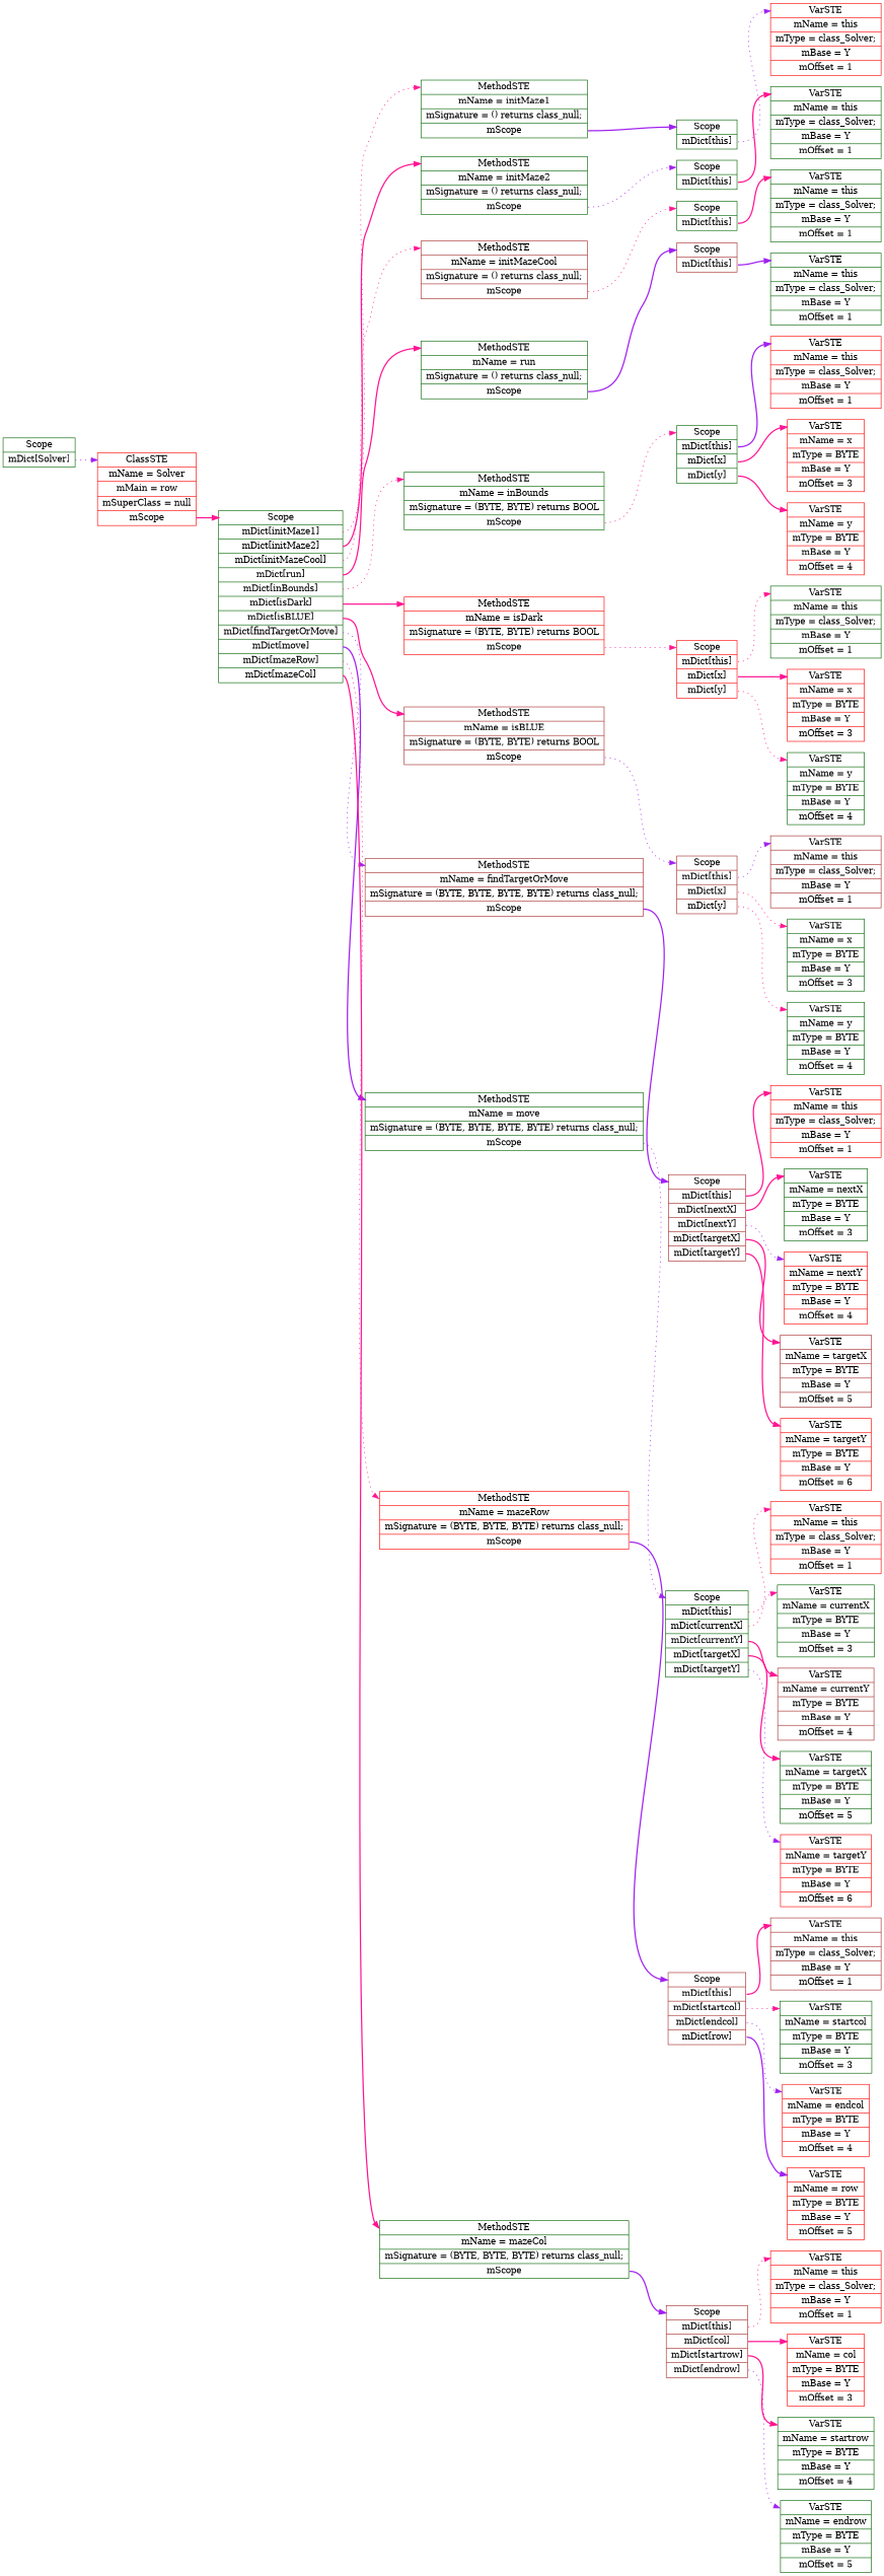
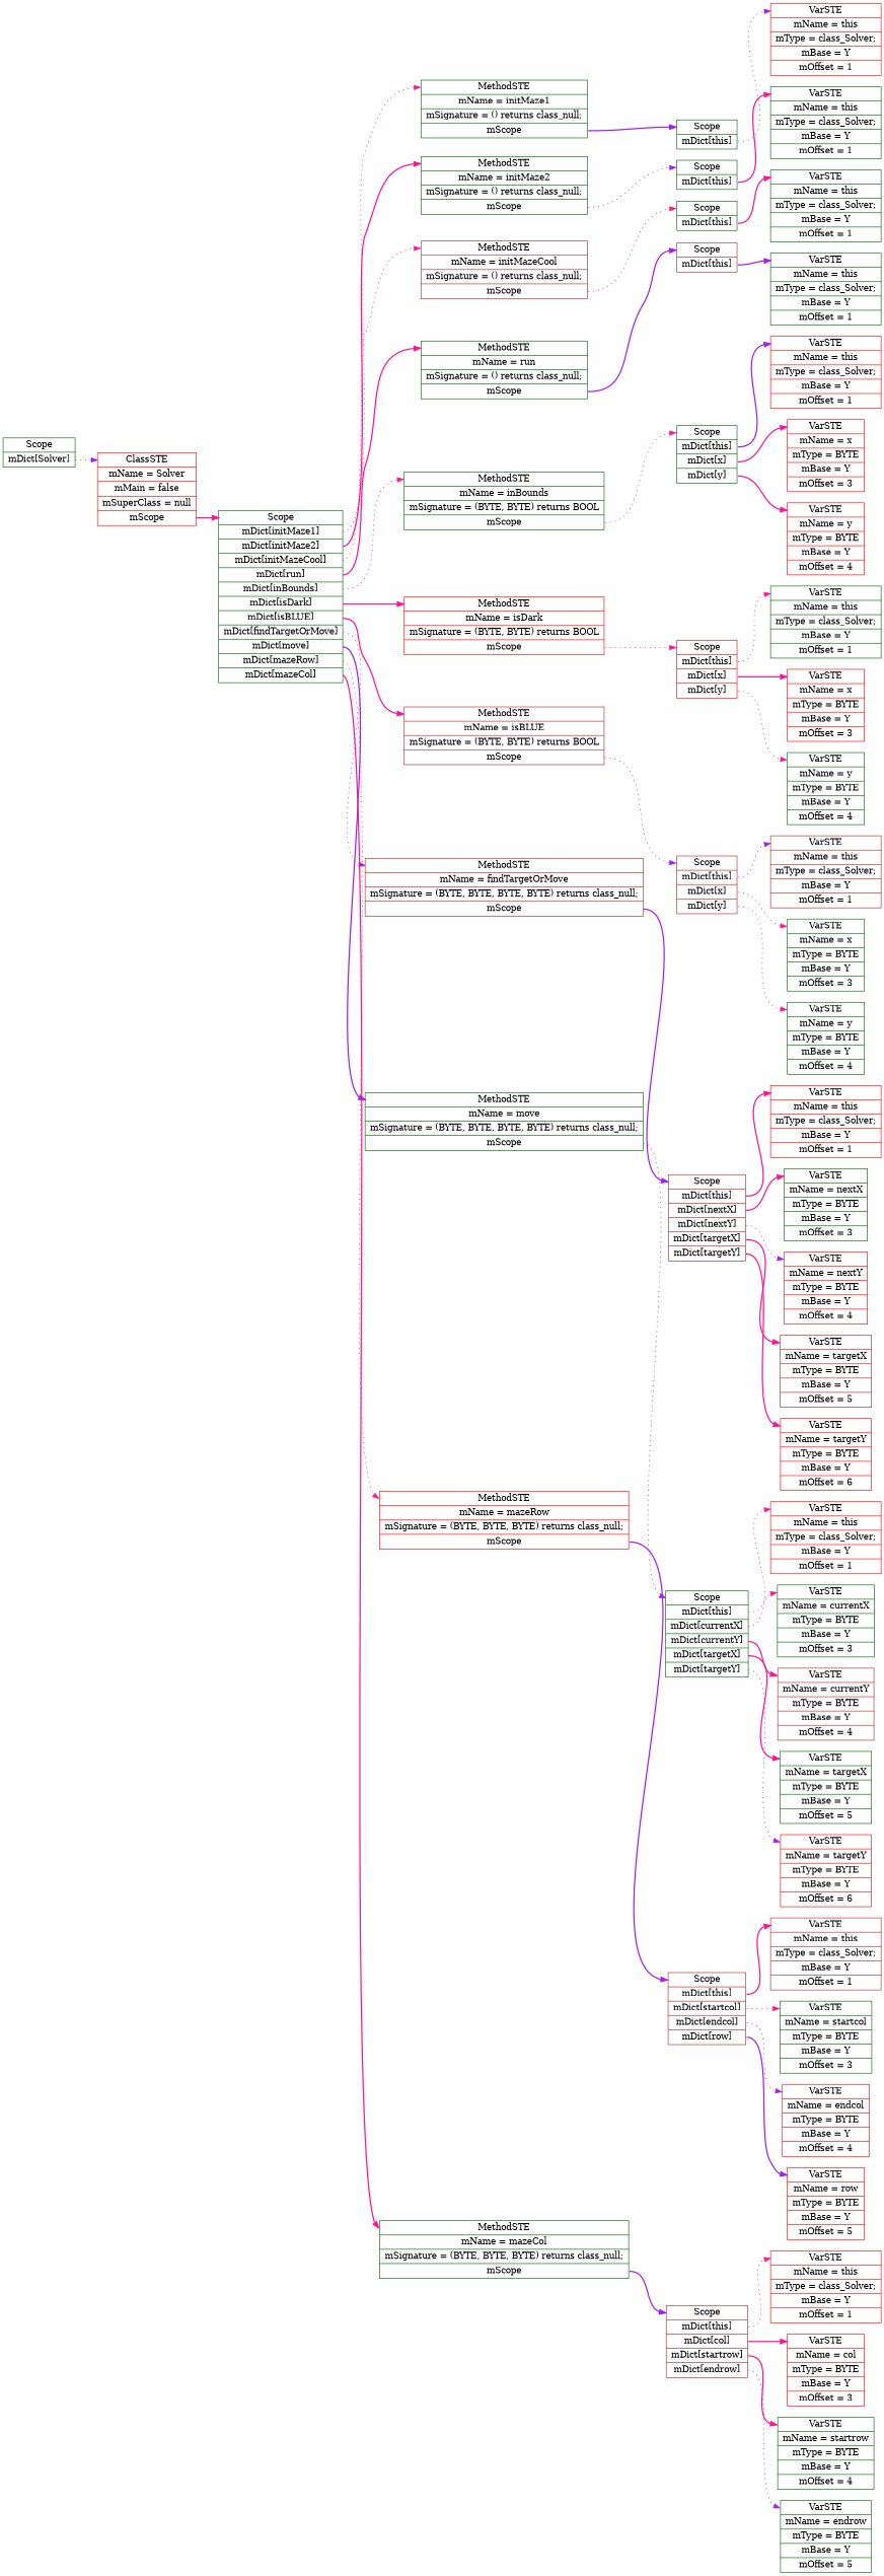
  digraph {
    rankdir=LR
    node [shape=record color=darkgreen]
    edge [headport=f0 tailport=f3 color=deeppink style=bold]
    n1 [label=" <f0> Scope | <f1> mDict\[Solver\] "]
-   n2 [label=" <f0> ClassSTE | <f1> mName = Solver| <f2> mMain = row| <f3> mSuperClass = null| <f4> mScope " color=red]
+   n2 [label=" <f0> ClassSTE | <f1> mName = Solver| <f2> mMain = false| <f3> mSuperClass = null| <f4> mScope " color=red]
    n3 [label=" <f0> Scope | <f1> mDict\[initMaze1\] | <f2> mDict\[initMaze2\] | <f3> mDict\[initMazeCool\] | <f4> mDict\[run\] | <f5> mDict\[inBounds\] | <f6> mDict\[isDark\] | <f7> mDict\[isBLUE\] | <f8> mDict\[findTargetOrMove\] | <f9> mDict\[move\] | <f10> mDict\[mazeRow\] | <f11> mDict\[mazeCol\] "]
    n4 [label=" <f0> MethodSTE | <f1> mName = initMaze1| <f2> mSignature = () returns class_null;| <f3> mScope "]
    n5 [label=" <f0> MethodSTE | <f1> mName = initMaze2| <f2> mSignature = () returns class_null;| <f3> mScope "]
    n6 [label=" <f0> MethodSTE | <f1> mName = initMazeCool| <f2> mSignature = () returns class_null;| <f3> mScope " color=brown]
    n7 [label=" <f0> MethodSTE | <f1> mName = run| <f2> mSignature = () returns class_null;| <f3> mScope "]
    n8 [label=" <f0> MethodSTE | <f1> mName = inBounds| <f2> mSignature = (BYTE, BYTE) returns BOOL| <f3> mScope "]
    n9 [label=" <f0> MethodSTE | <f1> mName = isDark| <f2> mSignature = (BYTE, BYTE) returns BOOL| <f3> mScope " color=red]
    n10 [label=" <f0> MethodSTE | <f1> mName = isBLUE| <f2> mSignature = (BYTE, BYTE) returns BOOL| <f3> mScope " color=brown]
    n11 [label=" <f0> MethodSTE | <f1> mName = findTargetOrMove| <f2> mSignature = (BYTE, BYTE, BYTE, BYTE) returns class_null;| <f3> mScope " color=brown]
    n12 [label=" <f0> MethodSTE | <f1> mName = move| <f2> mSignature = (BYTE, BYTE, BYTE, BYTE) returns class_null;| <f3> mScope "]
    n13 [label=" <f0> MethodSTE | <f1> mName = mazeRow| <f2> mSignature = (BYTE, BYTE, BYTE) returns class_null;| <f3> mScope " color=red]
    n14 [label=" <f0> MethodSTE | <f1> mName = mazeCol| <f2> mSignature = (BYTE, BYTE, BYTE) returns class_null;| <f3> mScope "]
    n15 [label=" <f0> Scope | <f1> mDict\[this\] "]
    n16 [label=" <f0> VarSTE | <f1> mName = this| <f2> mType = class_Solver;| <f3> mBase = Y| <f4> mOffset = 1" color=red]
    n17 [label=" <f0> Scope | <f1> mDict\[this\] "]
    n18 [label=" <f0> VarSTE | <f1> mName = this| <f2> mType = class_Solver;| <f3> mBase = Y| <f4> mOffset = 1"]
    n19 [label=" <f0> Scope | <f1> mDict\[this\] "]
    n20 [label=" <f0> VarSTE | <f1> mName = this| <f2> mType = class_Solver;| <f3> mBase = Y| <f4> mOffset = 1"]
    n21 [label=" <f0> Scope | <f1> mDict\[this\] " color=brown]
    n22 [label=" <f0> VarSTE | <f1> mName = this| <f2> mType = class_Solver;| <f3> mBase = Y| <f4> mOffset = 1"]
    n23 [label=" <f0> Scope | <f1> mDict\[this\] | <f2> mDict\[x\] | <f3> mDict\[y\] "]
    n24 [label=" <f0> VarSTE | <f1> mName = this| <f2> mType = class_Solver;| <f3> mBase = Y| <f4> mOffset = 1" color=red]
    n25 [label=" <f0> VarSTE | <f1> mName = x| <f2> mType = BYTE| <f3> mBase = Y| <f4> mOffset = 3" color=red]
    n26 [label=" <f0> VarSTE | <f1> mName = y| <f2> mType = BYTE| <f3> mBase = Y| <f4> mOffset = 4" color=red]
    n27 [label=" <f0> Scope | <f1> mDict\[this\] | <f2> mDict\[x\] | <f3> mDict\[y\] " color=red]
    n28 [label=" <f0> VarSTE | <f1> mName = this| <f2> mType = class_Solver;| <f3> mBase = Y| <f4> mOffset = 1"]
    n29 [label=" <f0> VarSTE | <f1> mName = x| <f2> mType = BYTE| <f3> mBase = Y| <f4> mOffset = 3" color=red]
    n30 [label=" <f0> VarSTE | <f1> mName = y| <f2> mType = BYTE| <f3> mBase = Y| <f4> mOffset = 4"]
    n31 [label=" <f0> Scope | <f1> mDict\[this\] | <f2> mDict\[x\] | <f3> mDict\[y\] " color=brown]
    n32 [label=" <f0> VarSTE | <f1> mName = this| <f2> mType = class_Solver;| <f3> mBase = Y| <f4> mOffset = 1" color=brown]
    n33 [label=" <f0> VarSTE | <f1> mName = x| <f2> mType = BYTE| <f3> mBase = Y| <f4> mOffset = 3"]
    n34 [label=" <f0> VarSTE | <f1> mName = y| <f2> mType = BYTE| <f3> mBase = Y| <f4> mOffset = 4"]
    n35 [label=" <f0> Scope | <f1> mDict\[this\] | <f2> mDict\[nextX\] | <f3> mDict\[nextY\] | <f4> mDict\[targetX\] | <f5> mDict\[targetY\] " color=brown]
    n36 [label=" <f0> VarSTE | <f1> mName = this| <f2> mType = class_Solver;| <f3> mBase = Y| <f4> mOffset = 1" color=red]
    n37 [label=" <f0> VarSTE | <f1> mName = nextX| <f2> mType = BYTE| <f3> mBase = Y| <f4> mOffset = 3"]
    n38 [label=" <f0> VarSTE | <f1> mName = nextY| <f2> mType = BYTE| <f3> mBase = Y| <f4> mOffset = 4" color=red]
    n39 [label=" <f0> VarSTE | <f1> mName = targetX| <f2> mType = BYTE| <f3> mBase = Y| <f4> mOffset = 5" color=brown]
    n40 [label=" <f0> VarSTE | <f1> mName = targetY| <f2> mType = BYTE| <f3> mBase = Y| <f4> mOffset = 6" color=red]
    n41 [label=" <f0> Scope | <f1> mDict\[this\] | <f2> mDict\[currentX\] | <f3> mDict\[currentY\] | <f4> mDict\[targetX\] | <f5> mDict\[targetY\] "]
    n42 [label=" <f0> VarSTE | <f1> mName = this| <f2> mType = class_Solver;| <f3> mBase = Y| <f4> mOffset = 1" color=red]
    n43 [label=" <f0> VarSTE | <f1> mName = currentX| <f2> mType = BYTE| <f3> mBase = Y| <f4> mOffset = 3"]
    n44 [label=" <f0> VarSTE | <f1> mName = currentY| <f2> mType = BYTE| <f3> mBase = Y| <f4> mOffset = 4" color=brown]
    n45 [label=" <f0> VarSTE | <f1> mName = targetX| <f2> mType = BYTE| <f3> mBase = Y| <f4> mOffset = 5"]
    n46 [label=" <f0> VarSTE | <f1> mName = targetY| <f2> mType = BYTE| <f3> mBase = Y| <f4> mOffset = 6" color=red]
    n47 [label=" <f0> Scope | <f1> mDict\[this\] | <f2> mDict\[startcol\] | <f3> mDict\[endcol\] | <f4> mDict\[row\] " color=brown]
    n48 [label=" <f0> VarSTE | <f1> mName = this| <f2> mType = class_Solver;| <f3> mBase = Y| <f4> mOffset = 1" color=brown]
    n49 [label=" <f0> VarSTE | <f1> mName = startcol| <f2> mType = BYTE| <f3> mBase = Y| <f4> mOffset = 3"]
    n50 [label=" <f0> VarSTE | <f1> mName = endcol| <f2> mType = BYTE| <f3> mBase = Y| <f4> mOffset = 4" color=red]
    n51 [label=" <f0> VarSTE | <f1> mName = row| <f2> mType = BYTE| <f3> mBase = Y| <f4> mOffset = 5" color=red]
    n52 [label=" <f0> Scope | <f1> mDict\[this\] | <f2> mDict\[col\] | <f3> mDict\[startrow\] | <f4> mDict\[endrow\] " color=brown]
    n53 [label=" <f0> VarSTE | <f1> mName = this| <f2> mType = class_Solver;| <f3> mBase = Y| <f4> mOffset = 1" color=red]
    n54 [label=" <f0> VarSTE | <f1> mName = col| <f2> mType = BYTE| <f3> mBase = Y| <f4> mOffset = 3" color=red]
    n55 [label=" <f0> VarSTE | <f1> mName = startrow| <f2> mType = BYTE| <f3> mBase = Y| <f4> mOffset = 4"]
    n56 [label=" <f0> VarSTE | <f1> mName = endrow| <f2> mType = BYTE| <f3> mBase = Y| <f4> mOffset = 5"]
    n1 -> n2 [tailport=f1 color=purple style=dotted]
    n2 -> n3 [tailport=f4]
    n3 -> n4 [tailport=f1 style=dotted]
    n3 -> n5 [tailport=f2]
    n3 -> n6 [style=dotted]
    n3 -> n7 [tailport=f4]
    n3 -> n8 [tailport=f5 style=dotted]
    n3 -> n9 [tailport=f6]
    n3 -> n10 [tailport=f7]
    n3 -> n11 [tailport=f8 color=purple style=dotted]
    n3 -> n12 [tailport=f9 color=purple]
    n3 -> n13 [tailport=f10 style=dotted]
    n3 -> n14 [tailport=f11]
    n4 -> n15 [color=purple]
    n5 -> n17 [color=purple style=dotted]
    n6 -> n19 [style=dotted]
    n7 -> n21 [color=purple]
    n8 -> n23 [style=dotted]
    n9 -> n27 [style=dotted]
    n10 -> n31 [color=purple style=dotted]
    n11 -> n35 [color=purple]
    n12 -> n41 [color=purple style=dotted]
    n13 -> n47 [color=purple]
    n14 -> n52 [color=purple]
    n15 -> n16 [tailport=f1 color=purple style=dotted]
    n17 -> n18 [tailport=f1]
    n19 -> n20 [tailport=f1]
    n21 -> n22 [tailport=f1 color=purple]
    n23 -> n24 [tailport=f1 color=purple]
    n23 -> n25 [tailport=f2]
    n23 -> n26
    n27 -> n28 [tailport=f1 style=dotted]
    n27 -> n29 [tailport=f2]
    n27 -> n30 [style=dotted]
    n31 -> n32 [tailport=f1 color=purple style=dotted]
    n31 -> n33 [tailport=f2 style=dotted]
    n31 -> n34 [style=dotted]
    n35 -> n36 [tailport=f1]
    n35 -> n37 [tailport=f2]
    n35 -> n38 [color=purple style=dotted]
    n35 -> n39 [tailport=f4]
    n35 -> n40 [tailport=f5]
    n41 -> n42 [tailport=f1 style=dotted]
    n41 -> n43 [tailport=f2 style=dotted]
    n41 -> n44
    n41 -> n45 [tailport=f4]
    n41 -> n46 [tailport=f5 color=purple style=dotted]
    n47 -> n48 [tailport=f1]
    n47 -> n49 [tailport=f2 style=dotted]
    n47 -> n50 [color=purple style=dotted]
    n47 -> n51 [tailport=f4 color=purple]
    n52 -> n53 [tailport=f1 style=dotted]
    n52 -> n54 [tailport=f2]
    n52 -> n55
    n52 -> n56 [tailport=f4 color=purple style=dotted]
  }
